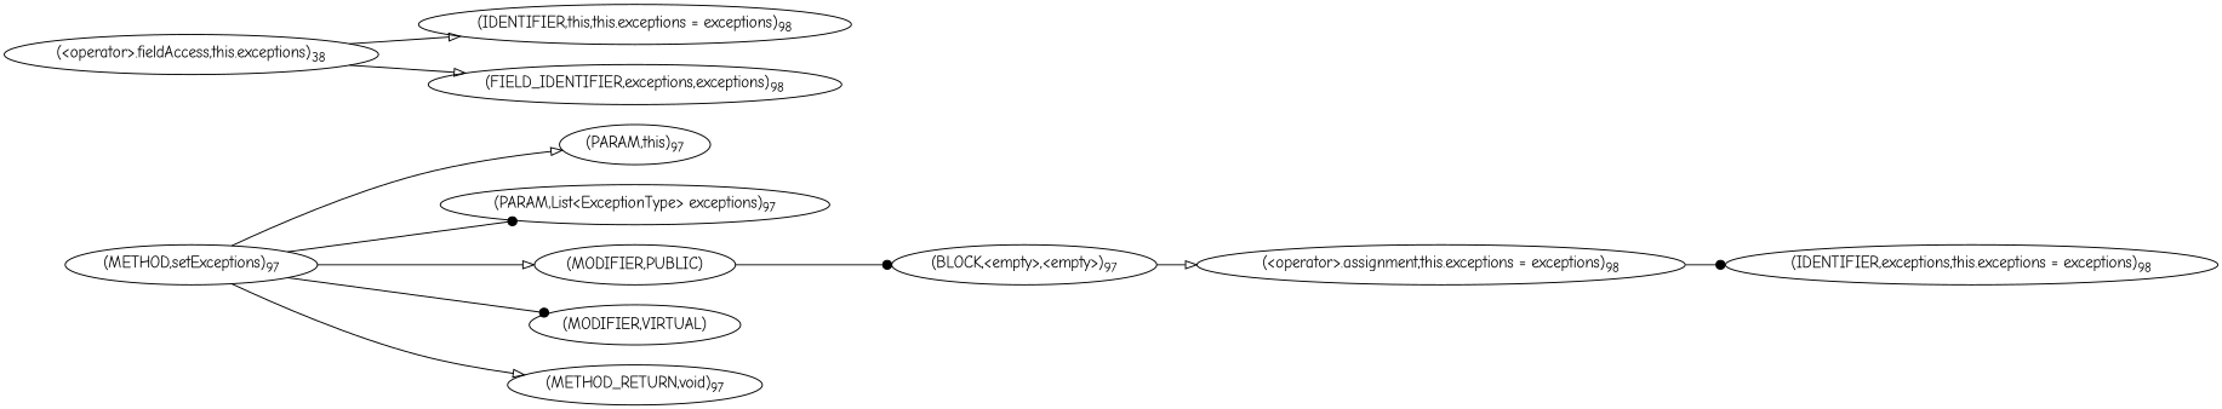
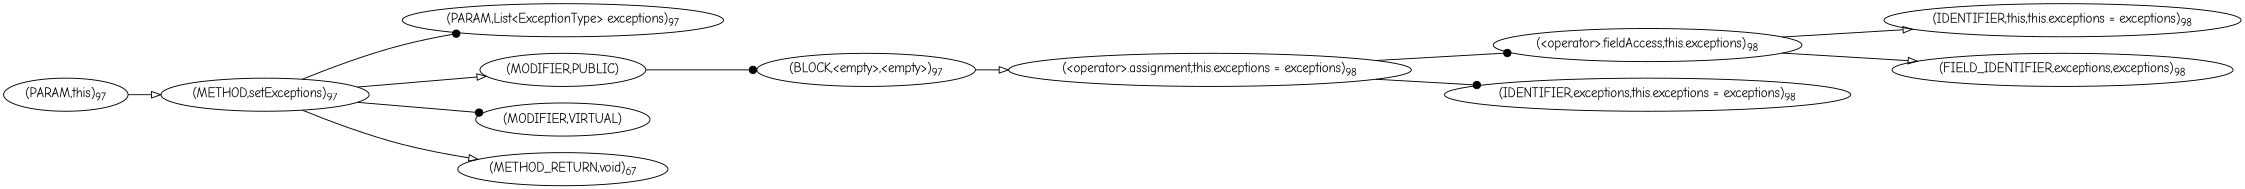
  digraph {
    fontname="Comic Neue"
    rankdir=LR
    node [fontname="Comic Neue"]
    edge [arrowhead=onormal fontname="Comic Neue"]
    n1 [label=<(METHOD,setExceptions)<SUB>97</SUB>>]
    n2 [label=<(PARAM,this)<SUB>97</SUB>>]
    n3 [label=<(PARAM,List&lt;ExceptionType&gt; exceptions)<SUB>97</SUB>>]
    n4 [label=<(MODIFIER,PUBLIC)>]
    n5 [label=<(MODIFIER,VIRTUAL)>]
-   n6 [label=<(METHOD_RETURN,void)<SUB>97</SUB>>]
+   n6 [label=<(METHOD_RETURN,void)<SUB>67</SUB>>]
    n7 [label=<(BLOCK,&lt;empty&gt;,&lt;empty&gt;)<SUB>97</SUB>>]
    n8 [label=<(&lt;operator&gt;.assignment,this.exceptions = exceptions)<SUB>98</SUB>>]
-   n9 [label=<(&lt;operator&gt;.fieldAccess,this.exceptions)<SUB>38</SUB>>]
+   n9 [label=<(&lt;operator&gt;.fieldAccess,this.exceptions)<SUB>98</SUB>>]
    n10 [label=<(IDENTIFIER,exceptions,this.exceptions = exceptions)<SUB>98</SUB>>]
    n11 [label=<(IDENTIFIER,this,this.exceptions = exceptions)<SUB>98</SUB>>]
    n12 [label=<(FIELD_IDENTIFIER,exceptions,exceptions)<SUB>98</SUB>>]
-   n1 -> n2
+   n2 -> n1
    n1 -> n3 [arrowhead=dot]
    n1 -> n4
    n1 -> n5 [arrowhead=dot]
    n1 -> n6
    n4 -> n7 [arrowhead=dot]
    n7 -> n8
+   n8 -> n9 [arrowhead=dot]
    n8 -> n10 [arrowhead=dot]
    n9 -> n11
    n9 -> n12
  }
